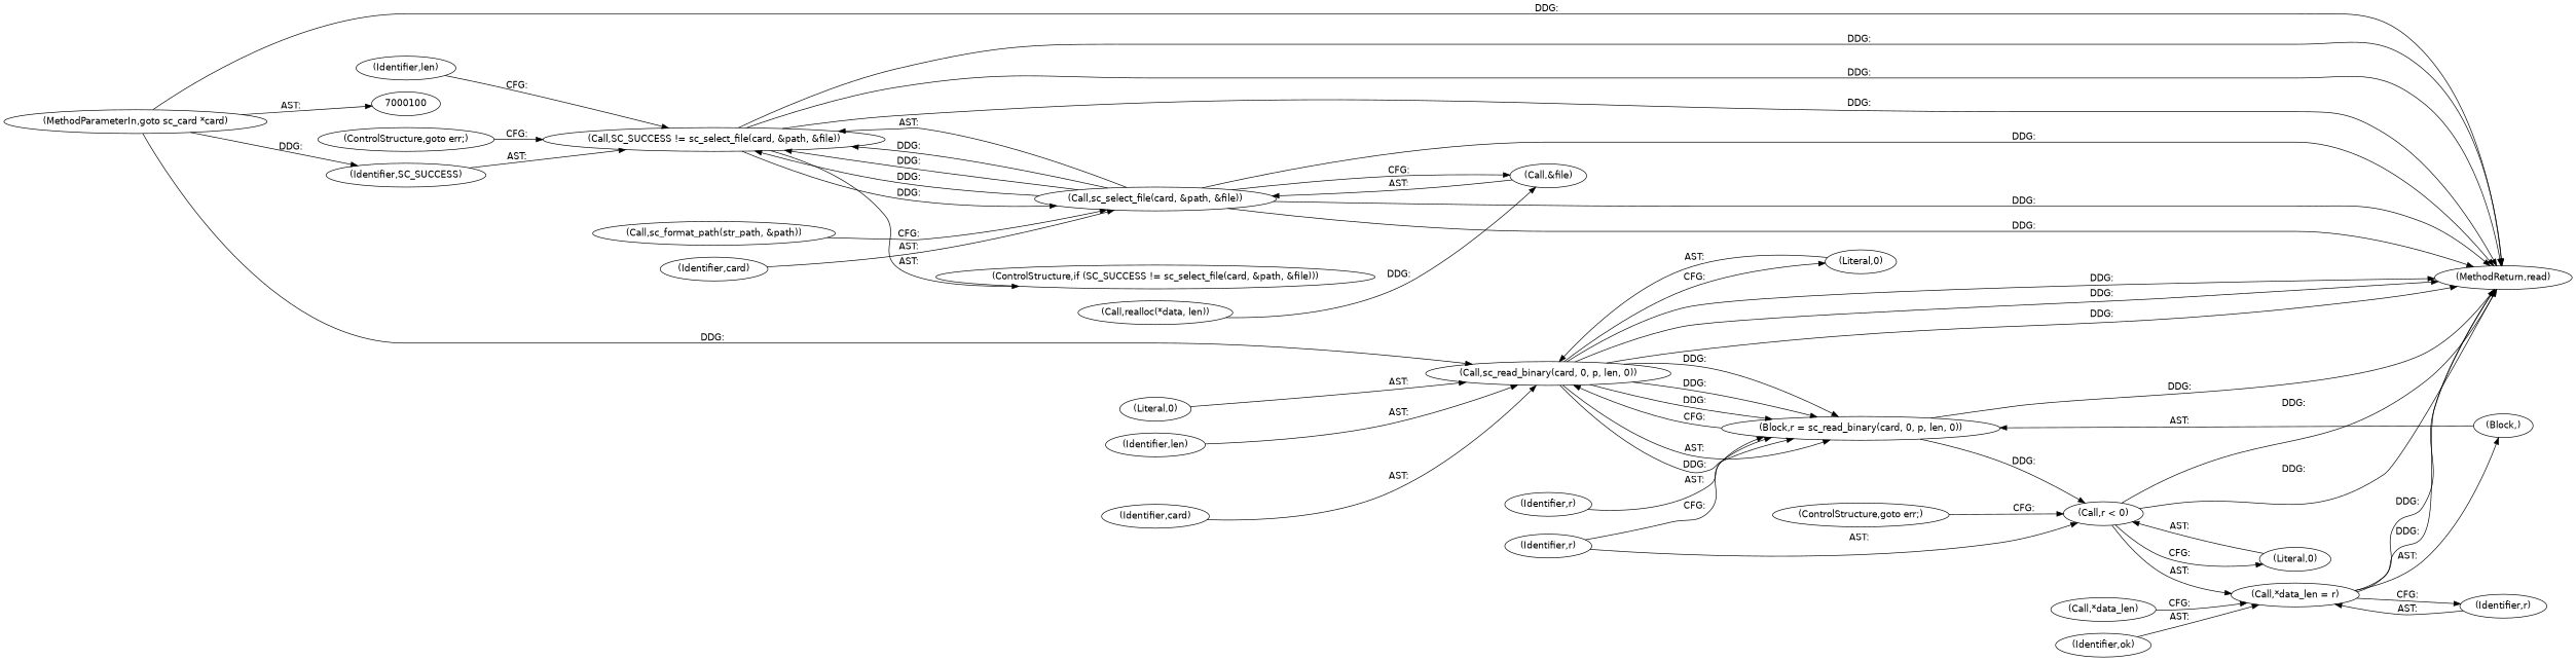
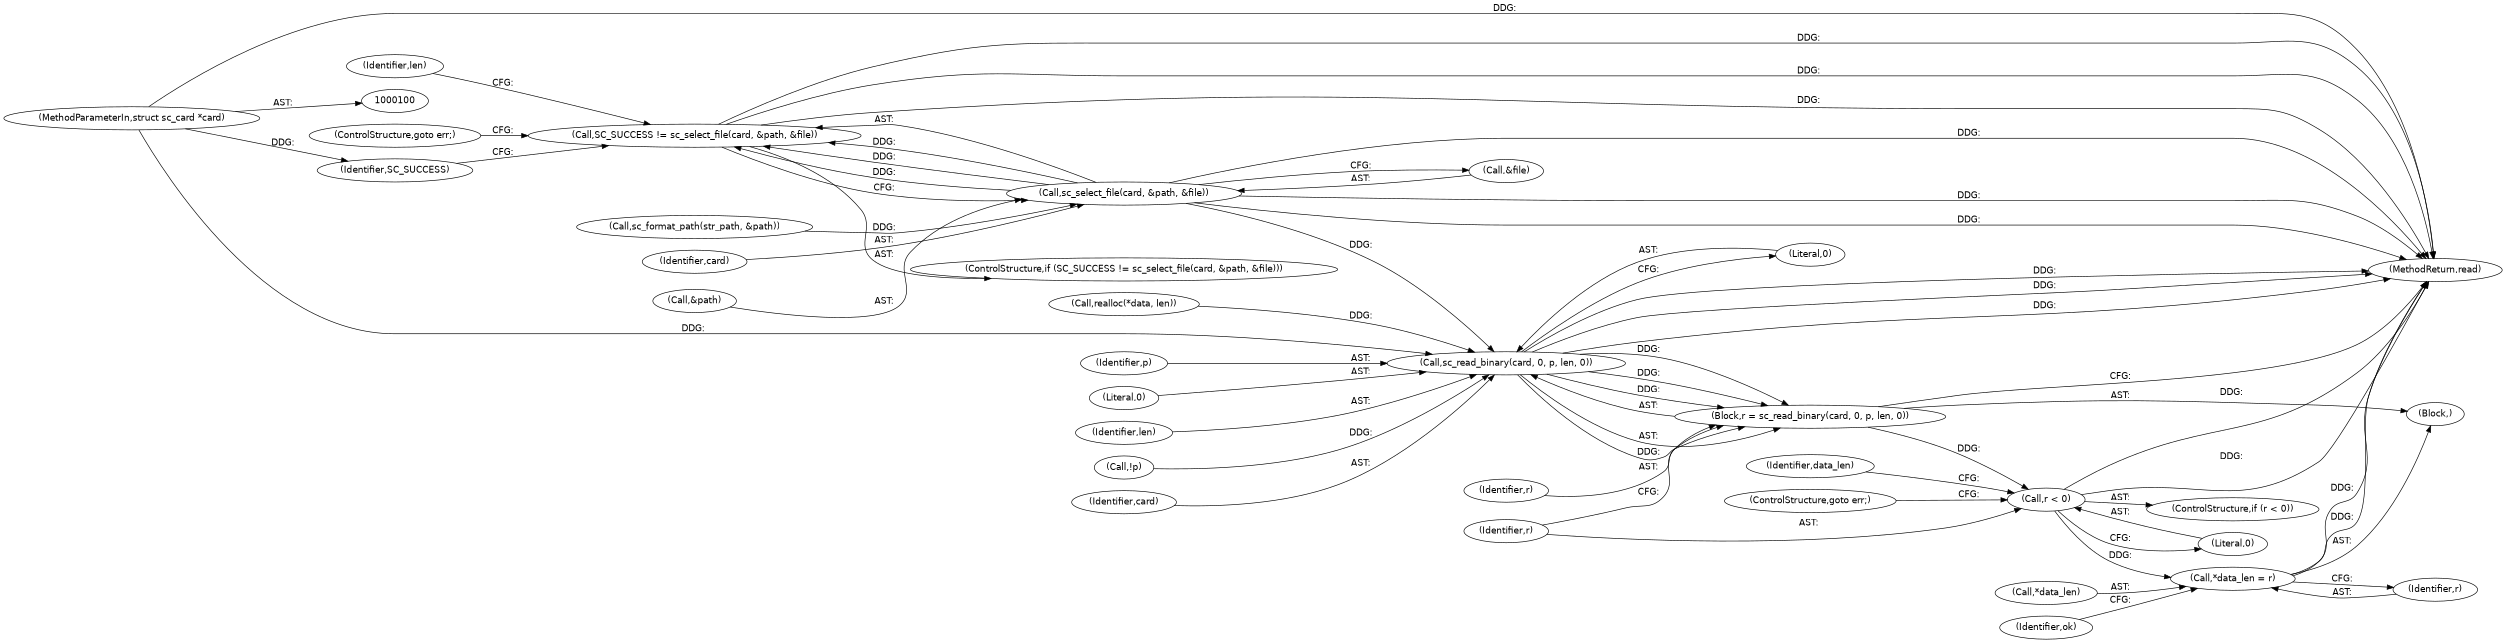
  digraph {
    fontname="DejaVu Sans"
    rankdir=LR
    node [fontname="DejaVu Sans"]
    edge [fontname="DejaVu Sans"]
-   n1 [label="(MethodParameterIn,goto sc_card *card)"]
+   n1 [label="(MethodParameterIn,struct sc_card *card)"]
    n2 [label="(Call,sc_read_binary(card, 0, p, len, 0))"]
    n3 [label="(MethodReturn,read)"]
-   1000100 [label=7000100]
+   1000100
    n5 [label="(Identifier,SC_SUCCESS)"]
    n6 [label="(Call,sc_select_file(card, &path, &file))"]
    n7 [label="(Call,SC_SUCCESS != sc_select_file(card, &path, &file))"]
    n8 [label="(Call,&file)"]
    n9 [label="(Block,r = sc_read_binary(card, 0, p, len, 0))"]
    n10 [label="(Literal,0)"]
    n11 [label="(ControlStructure,if (SC_SUCCESS != sc_select_file(card, &path, &file)))"]
    n12 [label="(Call,r < 0)"]
    n13 [label="(Block,)"]
    n14 [label="(Call,*data_len = r)"]
+   n15 [label="(ControlStructure,if (r < 0))"]
    n16 [label="(Literal,0)"]
    n17 [label="(Identifier,r)"]
    n18 [label="(Call,realloc(*data, len))"]
    n19 [label="(ControlStructure,goto err;)"]
+   n20 [label="(Call,!p)"]
    n21 [label="(Identifier,card)"]
    n22 [label="(Identifier,r)"]
    n23 [label="(Identifier,len)"]
    n24 [label="(Call,*data_len)"]
    n25 [label="(Call,sc_format_path(str_path, &path))"]
    n26 [label="(ControlStructure,goto err;)"]
    n27 [label="(Identifier,r)"]
+   n28 [label="(Identifier,p)"]
    n29 [label="(Identifier,card)"]
    n30 [label="(Literal,0)"]
    n31 [label="(Identifier,ok)"]
+   n32 [label="(Call,&path)"]
+   n33 [label="(Identifier,data_len)"]
    n34 [label="(Identifier,len)"]
    n1 -> n2 [label="DDG: "]
    n1 -> n3 [label="DDG: "]
    n1 -> 1000100 [label="AST: "]
    n1 -> n5 [label="DDG: "]
    n2 -> n3 [label="DDG: "]
    n2 -> n3 [label="DDG: "]
    n2 -> n3 [label="DDG: "]
    n2 -> n9 [label="AST: "]
    n2 -> n9 [label="DDG: "]
    n2 -> n9 [label="DDG: "]
    n2 -> n9 [label="DDG: "]
    n2 -> n9 [label="DDG: "]
    n2 -> n10 [label="CFG: "]
-   n5 -> n7 [label="AST: "]
+   n5 -> n7 [label="CFG: "]
+   n6 -> n2 [label="DDG: "]
    n6 -> n3 [label="DDG: "]
    n6 -> n3 [label="DDG: "]
    n6 -> n3 [label="DDG: "]
    n6 -> n7 [label="AST: "]
    n6 -> n7 [label="DDG: "]
    n6 -> n7 [label="DDG: "]
    n6 -> n7 [label="DDG: "]
    n6 -> n8 [label="CFG: "]
    n7 -> n3 [label="DDG: "]
    n7 -> n3 [label="DDG: "]
    n7 -> n3 [label="DDG: "]
-   n7 -> n6 [label="DDG: "]
+   n7 -> n6 [label="CFG: "]
    n7 -> n11 [label="AST: "]
    n8 -> n6 [label="AST: "]
-   n9 -> n2 [label="CFG: "]
-   n9 -> n3 [label="DDG: "]
+   n9 -> n2 [label="AST: "]
+   n9 -> n3 [label="CFG: "]
    n9 -> n12 [label="DDG: "]
-   n13 -> n9 [label="AST: "]
+   n9 -> n13 [label="AST: "]
    n10 -> n2 [label="AST: "]
    n12 -> n3 [label="DDG: "]
    n12 -> n3 [label="DDG: "]
-   n12 -> n14 [label="AST: "]
+   n12 -> n14 [label="DDG: "]
+   n12 -> n15 [label="AST: "]
    n12 -> n16 [label="CFG: "]
    n14 -> n3 [label="DDG: "]
    n14 -> n3 [label="DDG: "]
    n14 -> n13 [label="AST: "]
    n14 -> n17 [label="CFG: "]
    n16 -> n12 [label="AST: "]
    n17 -> n14 [label="AST: "]
-   n18 -> n8 [label="DDG: "]
+   n18 -> n2 [label="DDG: "]
    n19 -> n12 [label="CFG: "]
+   n20 -> n2 [label="DDG: "]
    n21 -> n2 [label="AST: "]
    n22 -> n9 [label="AST: "]
    n23 -> n7 [label="CFG: "]
-   n24 -> n14 [label="CFG: "]
-   n25 -> n6 [label="CFG: "]
+   n24 -> n14 [label="AST: "]
+   n25 -> n6 [label="DDG: "]
    n26 -> n7 [label="CFG: "]
    n27 -> n9 [label="CFG: "]
    n27 -> n12 [label="AST: "]
+   n28 -> n2 [label="AST: "]
    n29 -> n6 [label="AST: "]
    n30 -> n2 [label="AST: "]
-   n31 -> n14 [label="AST: "]
+   n31 -> n14 [label="CFG: "]
+   n32 -> n6 [label="AST: "]
+   n33 -> n12 [label="CFG: "]
    n34 -> n2 [label="AST: "]
  }
